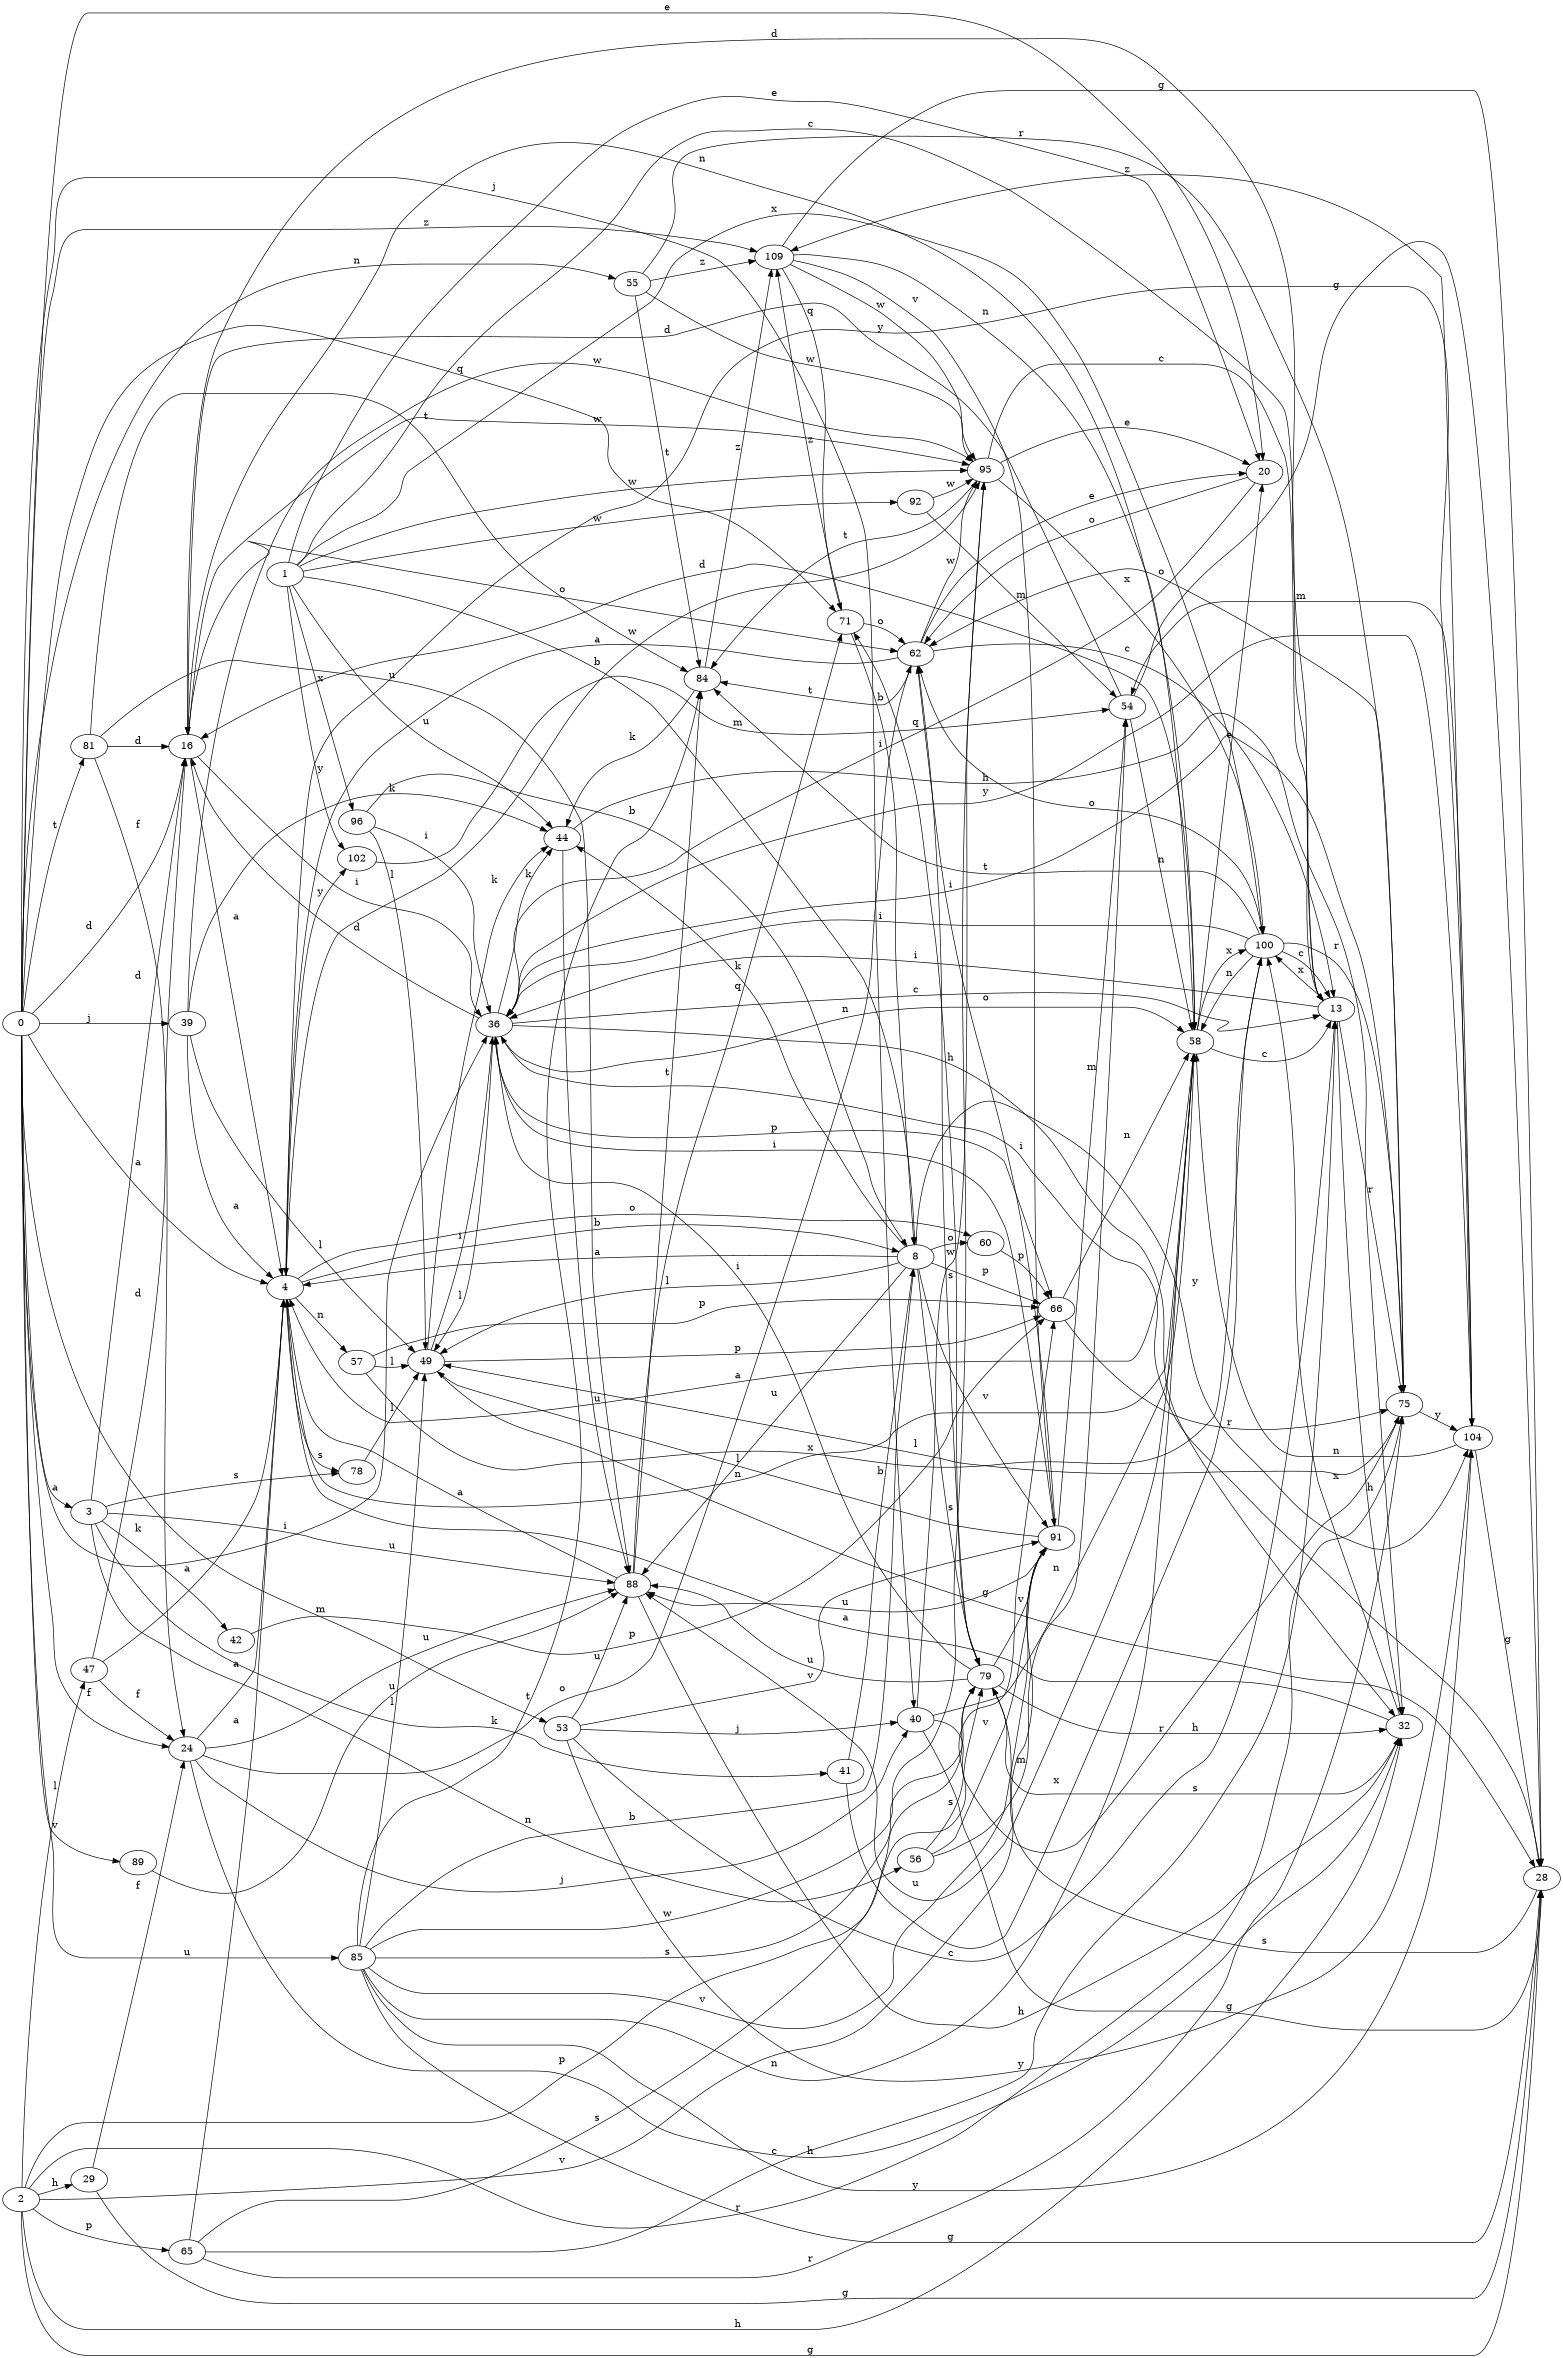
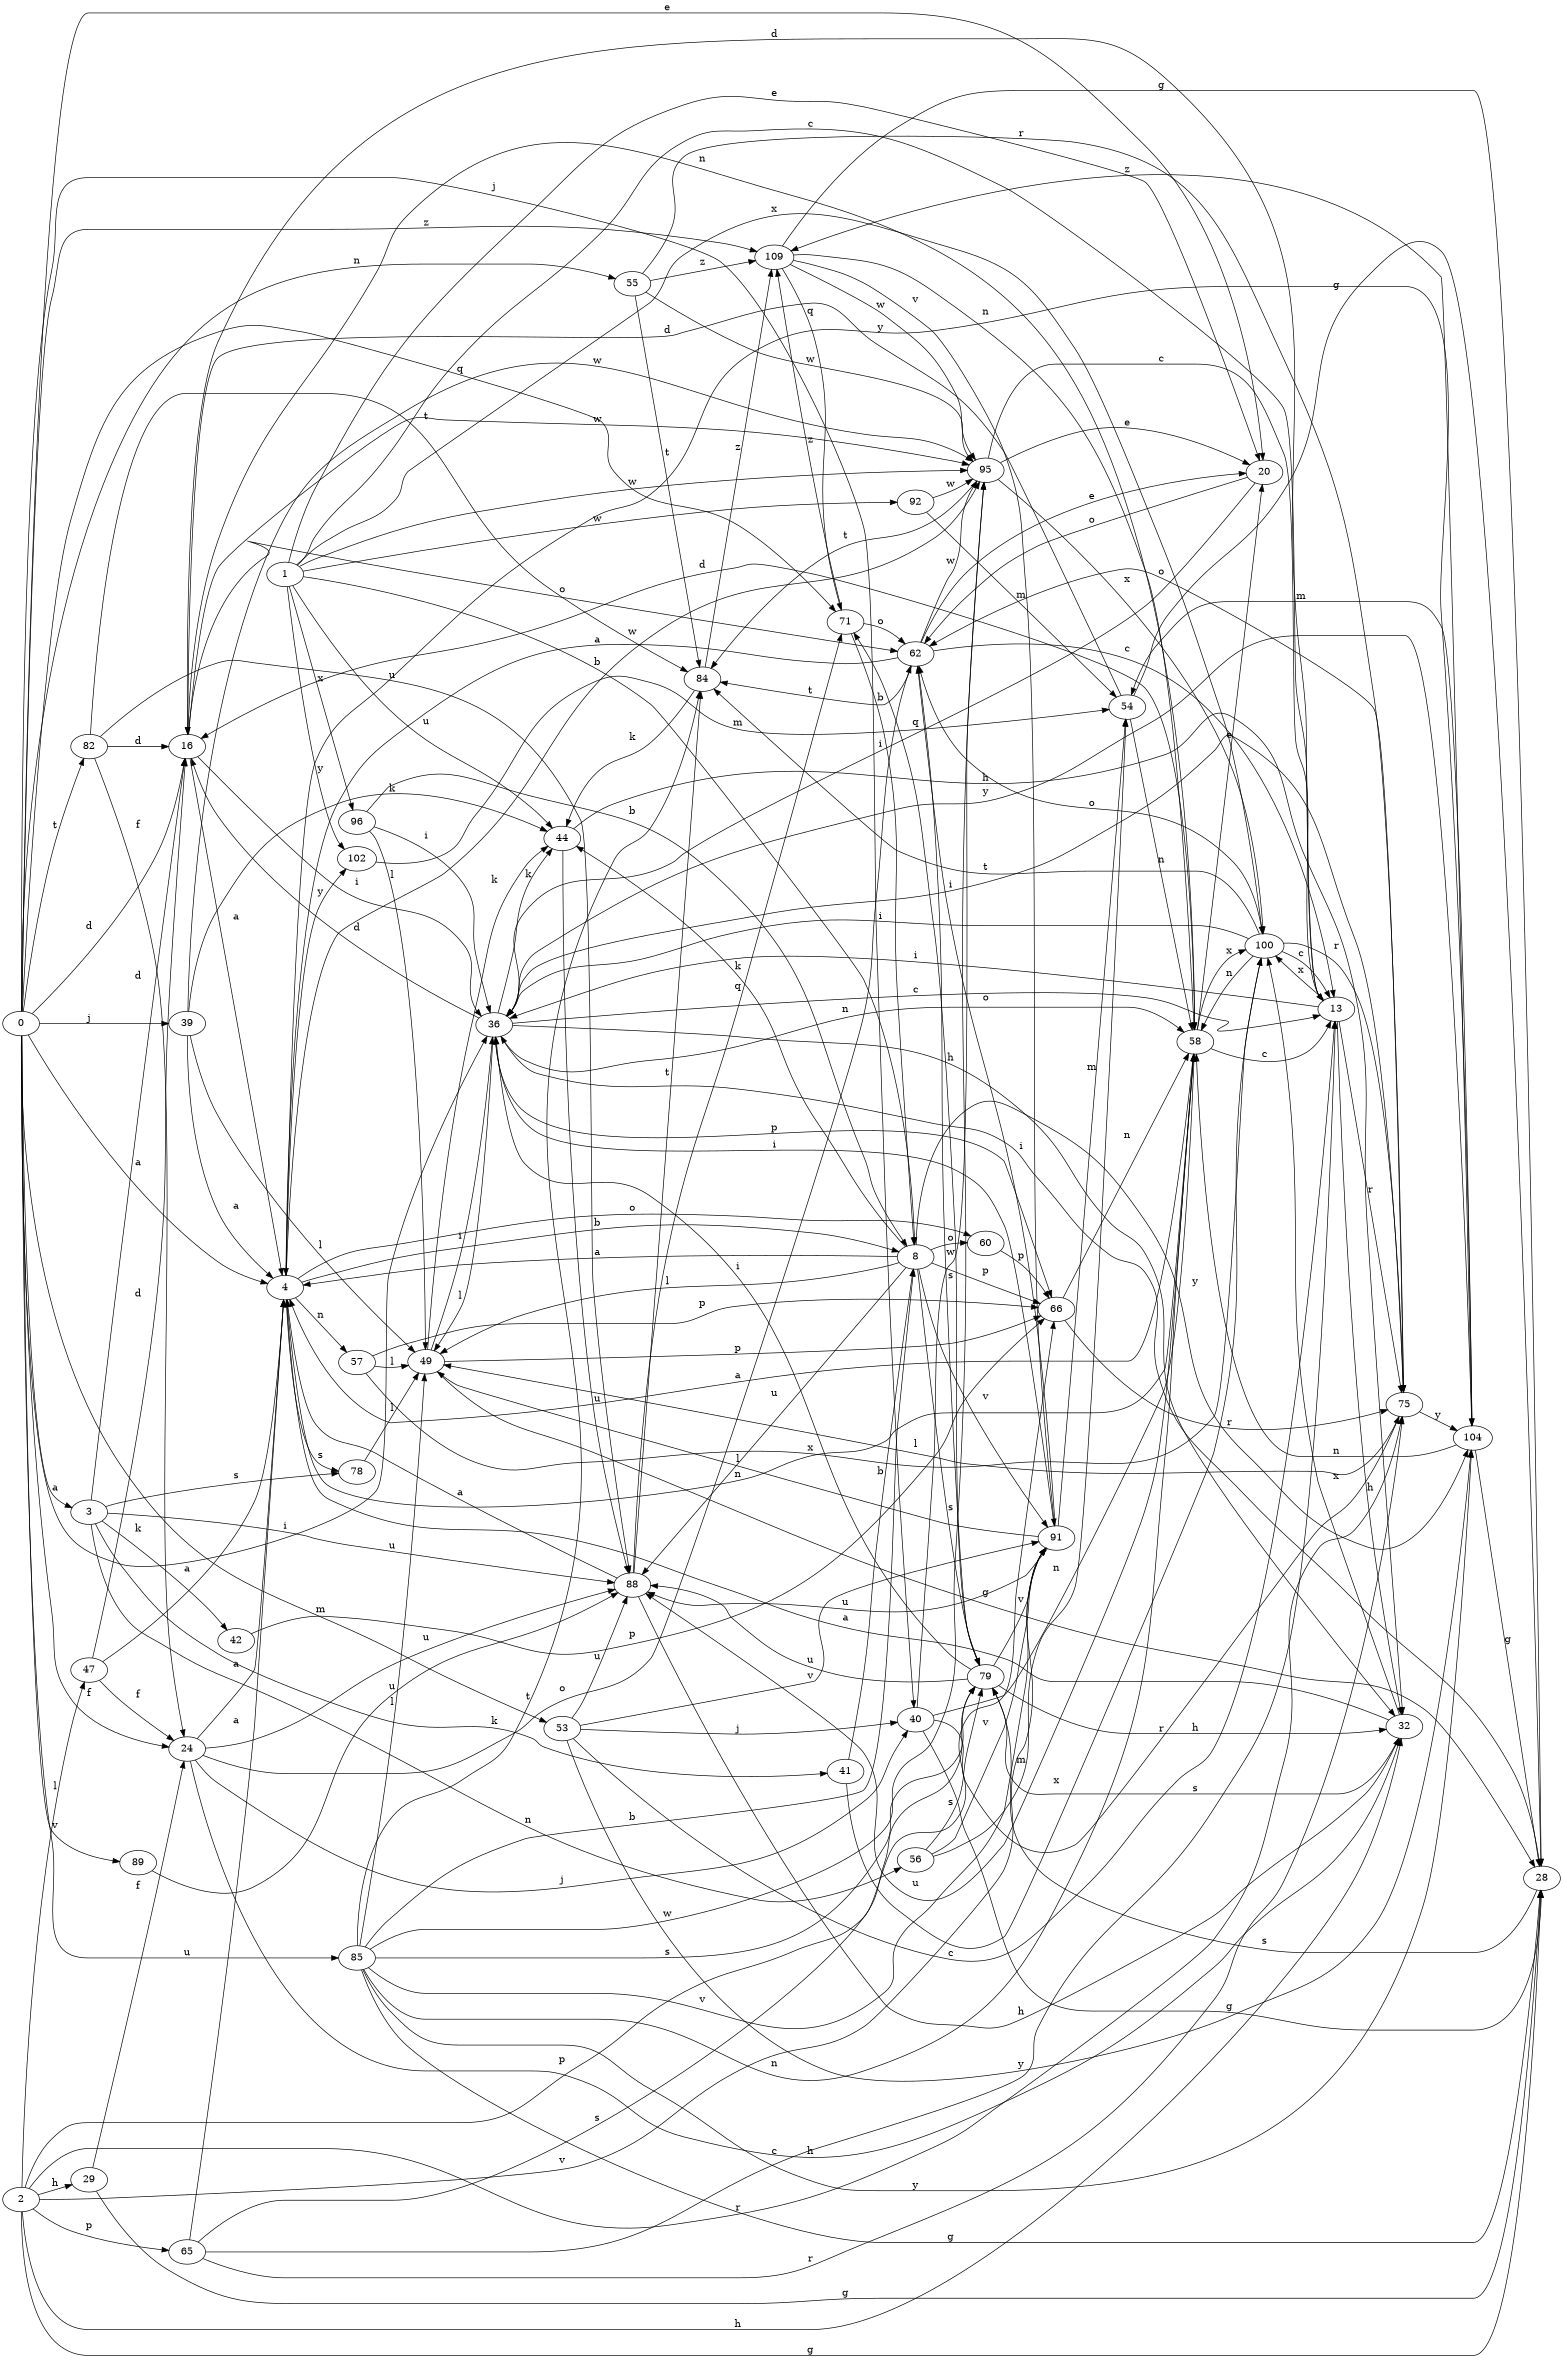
  strict digraph {
    rankdir=LR
    0
    3
    4
    16
    20
    24
    36
    39
    40
    53
    55
    71
-   82 [label=81]
+   82
    85
    89
    109
    88
    41
    42
    56
    78
    8
    95
    102
    57
    58
    60
    104
    62
    32
    13
    66
    44
    49
    28
    75
    91
    84
    79
    1
    92
    96
    100
    54
    2
    29
    47
    65
    0 -> 3 [label=a]
    0 -> 4 [label=a]
    0 -> 16 [label=d]
    0 -> 20 [label=e]
    0 -> 24 [label=f]
    0 -> 36 [label=i]
    0 -> 39 [label=j]
    0 -> 40 [label=j]
    0 -> 53 [label=m]
    0 -> 55 [label=n]
    0 -> 71 [label=q]
    0 -> 82 [label=t]
    0 -> 85 [label=u]
    0 -> 89 [label=v]
    0 -> 109 [label=z]
    3 -> 16 [label=d]
    3 -> 88 [label=u]
    3 -> 41 [label=k]
    3 -> 42 [label=k]
    3 -> 56 [label=n]
    3 -> 78 [label=s]
    4 -> 78 [label=s]
    4 -> 8 [label=b]
    4 -> 95 [label=w]
    4 -> 102 [label=y]
    4 -> 57 [label=n]
    4 -> 58 [label=n]
    4 -> 60 [label=o]
    4 -> 104 [label=y]
    16 -> 4 [label=a]
    16 -> 36 [label=i]
    16 -> 95 [label=w]
    16 -> 58 [label=n]
    16 -> 62 [label=o]
    20 -> 36 [label=i]
    20 -> 62 [label=o]
    24 -> 4 [label=a]
    24 -> 40 [label=j]
    24 -> 88 [label=u]
    24 -> 62 [label=o]
    24 -> 32 [label=h]
    36 -> 16 [label=d]
    36 -> 58 [label=n]
    36 -> 104 [label=y]
    36 -> 32 [label=h]
    36 -> 13 [label=c]
    36 -> 66 [label=p]
    36 -> 44 [label=k]
    36 -> 49 [label=l]
    39 -> 4 [label=a]
    39 -> 95 [label=w]
    39 -> 44 [label=k]
    39 -> 49 [label=l]
    40 -> 95 [label=w]
    40 -> 58 [label=n]
    40 -> 28 [label=g]
    40 -> 75 [label=r]
    53 -> 40 [label=j]
    53 -> 88 [label=u]
    53 -> 104 [label=y]
    53 -> 13 [label=c]
    53 -> 91 [label=v]
    55 -> 109 [label=z]
    55 -> 95 [label=w]
    55 -> 75 [label=r]
    55 -> 84 [label=t]
    71 -> 109 [label=z]
    71 -> 8 [label=b]
    71 -> 62 [label=o]
    82 -> 16 [label=d]
    82 -> 24 [label=f]
    82 -> 88 [label=u]
    82 -> 84 [label=t]
    85 -> 8 [label=b]
    85 -> 95 [label=w]
    85 -> 58 [label=n]
    85 -> 104 [label=y]
    85 -> 49 [label=l]
    85 -> 28 [label=g]
    85 -> 91 [label=v]
    85 -> 84 [label=t]
    85 -> 79 [label=s]
    89 -> 88 [label=u]
    109 -> 71 [label=q]
    109 -> 95 [label=w]
    109 -> 58 [label=n]
    109 -> 28 [label=g]
    109 -> 91 [label=v]
    88 -> 4 [label=a]
    88 -> 71 [label=q]
    88 -> 32 [label=h]
    88 -> 84 [label=t]
    41 -> 8 [label=b]
    41 -> 100 [label=x]
    42 -> 66 [label=p]
    56 -> 91 [label=v]
    56 -> 79 [label=s]
    56 -> 54 [label=m]
    78 -> 49 [label=l]
    8 -> 4 [label=a]
    8 -> 88 [label=u]
    8 -> 60 [label=o]
    8 -> 104 [label=y]
    8 -> 66 [label=p]
    8 -> 44 [label=k]
    8 -> 49 [label=l]
    8 -> 91 [label=v]
    8 -> 79 [label=s]
    95 -> 20 [label=e]
    95 -> 13 [label=c]
    95 -> 84 [label=t]
    95 -> 100 [label=x]
    102 -> 54 [label=m]
    57 -> 66 [label=p]
    57 -> 49 [label=l]
    57 -> 100 [label=x]
    58 -> 4 [label=a]
    58 -> 16 [label=d]
    58 -> 20 [label=e]
    58 -> 88 [label=u]
    58 -> 13 [label=c]
    58 -> 100 [label=x]
    60 -> 66 [label=p]
    104 -> 109 [label=z]
    104 -> 58 [label=n]
    104 -> 28 [label=g]
    104 -> 54 [label=m]
    62 -> 4 [label=a]
    62 -> 20 [label=e]
    62 -> 95 [label=w]
    62 -> 13 [label=c]
    62 -> 84 [label=t]
    62 -> 79 [label=s]
    32 -> 4 [label=a]
    32 -> 79 [label=s]
    32 -> 100 [label=x]
    13 -> 16 [label=d]
    13 -> 36 [label=i]
    13 -> 32 [label=h]
    13 -> 75 [label=r]
    13 -> 100 [label=x]
    66 -> 58 [label=n]
    66 -> 75 [label=r]
    44 -> 88 [label=u]
    44 -> 32 [label=h]
    49 -> 36 [label=i]
    49 -> 66 [label=p]
    49 -> 44 [label=k]
    49 -> 28 [label=g]
    28 -> 36 [label=i]
    28 -> 79 [label=s]
    75 -> 36 [label=i]
    75 -> 104 [label=y]
    75 -> 62 [label=o]
    75 -> 49 [label=l]
    91 -> 36 [label=i]
    91 -> 88 [label=u]
    91 -> 62 [label=o]
    91 -> 49 [label=l]
    91 -> 54 [label=m]
    84 -> 109 [label=z]
    84 -> 44 [label=k]
    79 -> 36 [label=i]
    79 -> 71 [label=q]
    79 -> 88 [label=u]
    79 -> 32 [label=h]
    79 -> 91 [label=v]
    1 -> 20 [label=e]
    1 -> 8 [label=b]
    1 -> 95 [label=w]
    1 -> 102 [label=y]
    1 -> 13 [label=c]
    1 -> 44 [label=u]
    1 -> 92 [label=w]
    1 -> 96 [label=x]
    1 -> 100 [label=x]
    92 -> 95 [label=w]
    92 -> 54 [label=m]
    96 -> 36 [label=i]
    96 -> 8 [label=b]
    96 -> 49 [label=l]
    100 -> 36 [label=i]
    100 -> 58 [label=n]
    100 -> 62 [label=o]
    100 -> 13 [label=c]
    100 -> 75 [label=r]
    100 -> 84 [label=t]
    54 -> 16 [label=d]
    54 -> 58 [label=n]
    54 -> 28 [label=g]
    2 -> 32 [label=h]
    2 -> 66 [label=p]
    2 -> 28 [label=g]
    2 -> 75 [label=r]
    2 -> 91 [label=v]
    2 -> 29 [label=h]
    2 -> 47 [label=l]
    2 -> 65 [label=p]
    29 -> 24 [label=f]
    29 -> 28 [label=g]
    47 -> 4 [label=a]
    47 -> 16 [label=d]
    47 -> 24 [label=f]
    65 -> 4 [label=a]
    65 -> 13 [label=c]
    65 -> 75 [label=r]
    65 -> 79 [label=s]
  }
